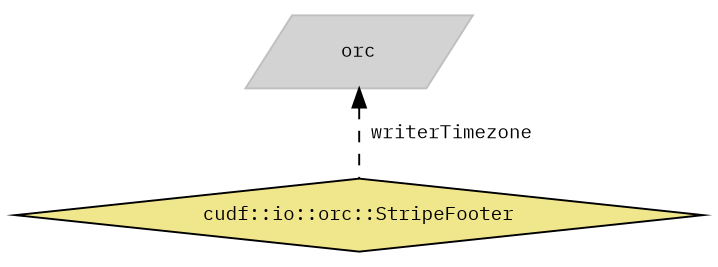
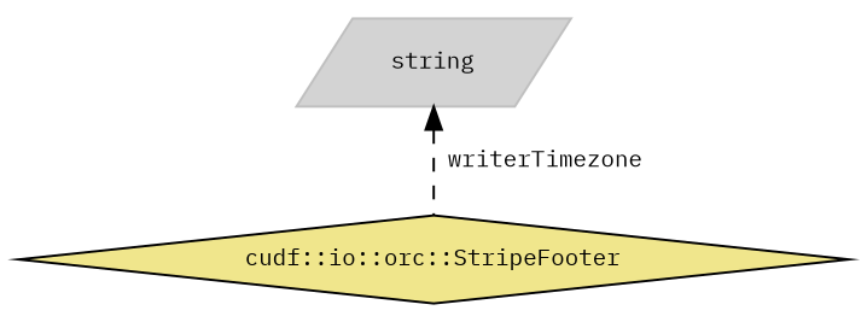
  digraph {
    fontname="IBM Plex Mono"
    node [fontname="IBM Plex Mono" fontsize=10 style=filled]
    n1 [color=black fillcolor=khaki fontcolor=black height=0.2 label="cudf::io::orc::StripeFooter" shape=diamond width=0.4]
-   n2 [color=grey75 fillcolor=lightgrey height=0.2 label=orc shape=parallelogram width=0.4]
+   n2 [color=grey75 fillcolor=lightgrey height=0.2 label=string shape=parallelogram width=0.4]
    n2 -> n1 [color=black dir=back fontname="IBM Plex Mono" fontsize=10 label=" writerTimezone" labelfontname=Helvetica labelfontsize=10 style=dashed]
  }
